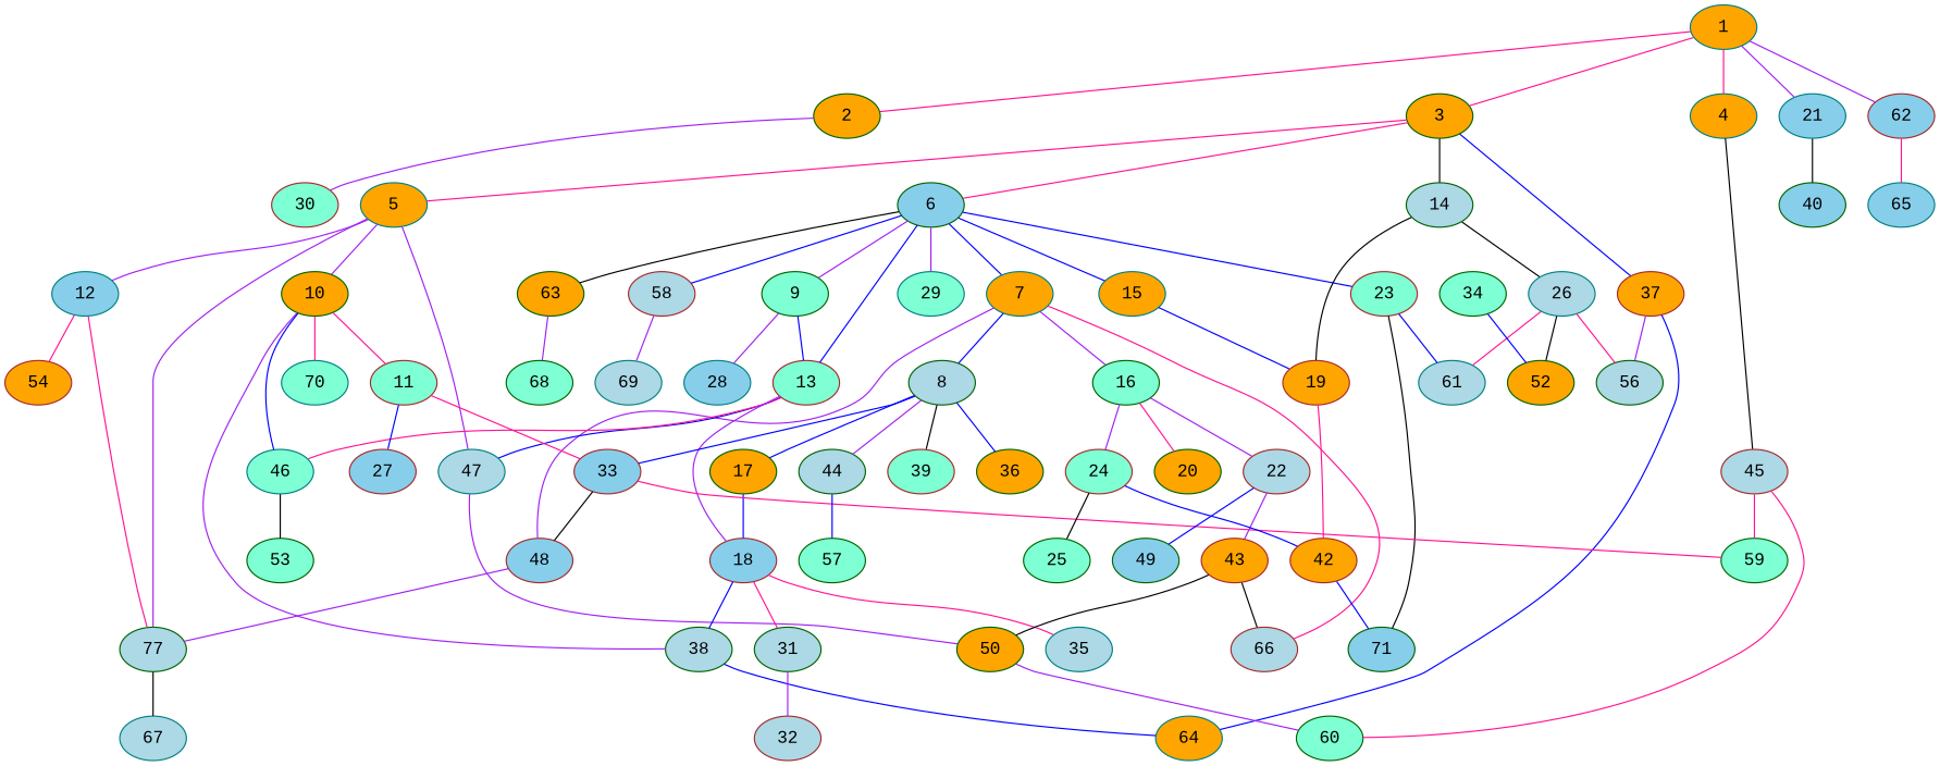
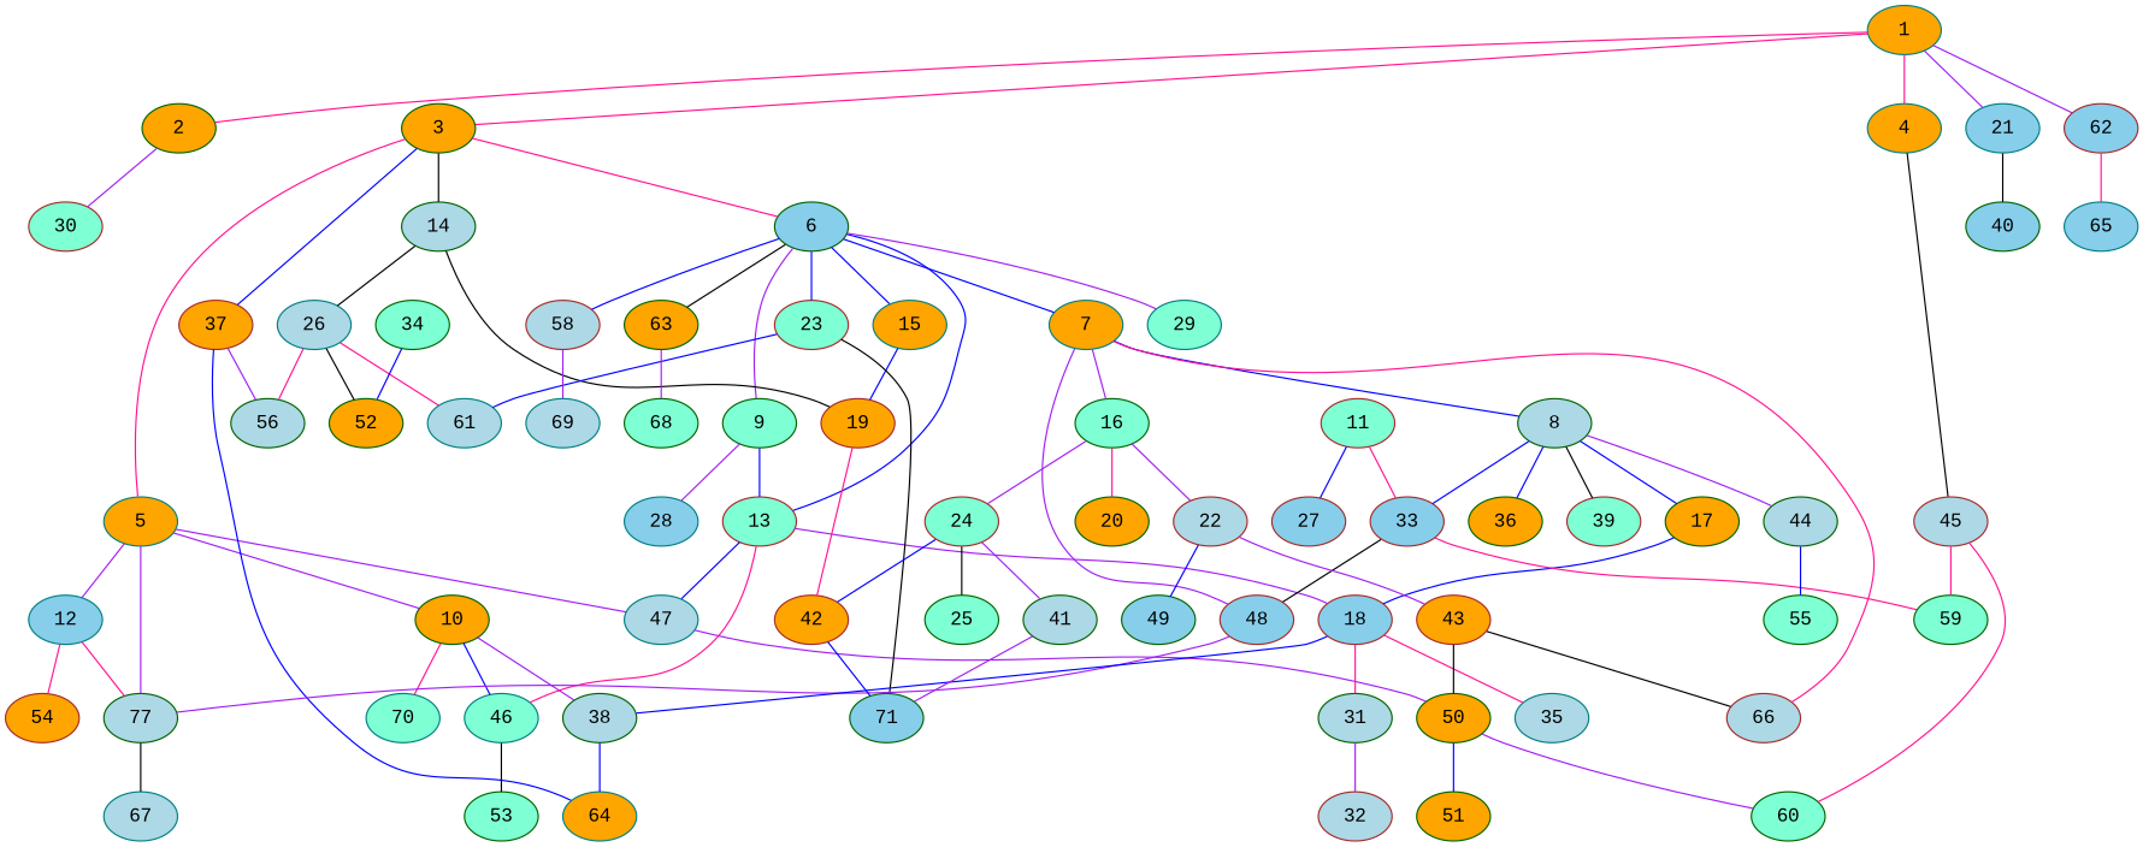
  graph {
    fontname="Liberation Mono"
    node [color=darkgreen fillcolor=orange fontname="Liberation Mono" style=filled]
    edge [color=purple fontname="Liberation Mono"]
    1 [color=teal]
    2
    3
    4 [color=teal]
    21 [color=teal fillcolor=skyblue]
    62 [color=brown fillcolor=skyblue]
    30 [color=brown fillcolor=aquamarine]
    5 [color=teal]
    6 [fillcolor=skyblue]
    14 [fillcolor=lightblue]
    37 [color=brown]
    45 [color=brown fillcolor=lightblue]
    40 [fillcolor=skyblue]
    65 [color=teal fillcolor=skyblue]
    10
    12 [color=teal fillcolor=skyblue]
    47 [color=teal fillcolor=lightblue]
    n18 [fillcolor=lightblue label=77]
    7 [color=teal]
    9 [fillcolor=aquamarine]
    13 [color=brown fillcolor=aquamarine]
    15 [color=teal]
    23 [color=brown fillcolor=aquamarine]
    29 [color=teal fillcolor=aquamarine]
    58 [color=brown fillcolor=lightblue]
    63
    19 [color=brown]
    26 [color=teal fillcolor=lightblue]
    56 [fillcolor=lightblue]
    64 [color=teal]
    59 [fillcolor=aquamarine]
    60 [fillcolor=aquamarine]
    11 [color=brown fillcolor=aquamarine]
    38 [fillcolor=lightblue]
    46 [color=teal fillcolor=aquamarine]
    70 [color=teal fillcolor=aquamarine]
    54 [color=brown]
    50
    67 [color=teal fillcolor=lightblue]
    8 [fillcolor=lightblue]
    16 [fillcolor=aquamarine]
    48 [color=brown fillcolor=skyblue]
    66 [color=brown fillcolor=lightblue]
    28 [color=teal fillcolor=skyblue]
    18 [color=brown fillcolor=skyblue]
    61 [color=teal fillcolor=lightblue]
    71 [fillcolor=skyblue]
    69 [color=teal fillcolor=lightblue]
    68 [fillcolor=aquamarine]
    17
    33 [color=brown fillcolor=skyblue]
    36
    39 [color=brown fillcolor=aquamarine]
    44 [fillcolor=lightblue]
    20
    22 [color=brown fillcolor=lightblue]
    24 [color=brown fillcolor=aquamarine]
-   55 [fillcolor=aquamarine label=57]
+   55 [fillcolor=aquamarine]
    27 [color=brown fillcolor=skyblue]
    53 [fillcolor=aquamarine]
    31 [fillcolor=lightblue]
    35 [color=teal fillcolor=lightblue]
    42 [color=brown]
    52
    43 [color=brown]
    49 [fillcolor=skyblue]
    25 [fillcolor=aquamarine]
+   41 [fillcolor=lightblue]
    32 [color=brown fillcolor=lightblue]
    34 [fillcolor=aquamarine]
+   51
    1 -- 2 [color=deeppink]
    1 -- 3 [color=deeppink]
    1 -- 4 [color=deeppink]
    1 -- 21
    1 -- 62
    2 -- 30
    3 -- 5 [color=deeppink]
    3 -- 6 [color=deeppink]
    3 -- 14 [color=black]
    3 -- 37 [color=blue]
    4 -- 45 [color=black]
    21 -- 40 [color=black]
    62 -- 65 [color=deeppink]
    5 -- 10
    5 -- 12
    5 -- 47
    5 -- n18
    6 -- 7 [color=blue]
    6 -- 9
    6 -- 13 [color=blue]
    6 -- 15 [color=blue]
    6 -- 23 [color=blue]
    6 -- 29
    6 -- 58 [color=blue]
    6 -- 63 [color=black]
    14 -- 19 [color=black]
    14 -- 26 [color=black]
    37 -- 56
    37 -- 64 [color=blue]
    45 -- 59 [color=deeppink]
    45 -- 60 [color=deeppink]
-   10 -- 11 [color=deeppink]
    10 -- 38
    10 -- 46 [color=blue]
    10 -- 70 [color=deeppink]
    12 -- n18 [color=deeppink]
    12 -- 54 [color=deeppink]
    47 -- 50
    n18 -- 67 [color=black]
    7 -- 8 [color=blue]
    7 -- 16
    7 -- 48
    7 -- 66 [color=deeppink]
    9 -- 13 [color=blue]
    9 -- 28
    13 -- 47 [color=blue]
    13 -- 46 [color=deeppink]
    13 -- 18
    15 -- 19 [color=blue]
    23 -- 61 [color=blue]
    23 -- 71 [color=black]
    58 -- 69
    63 -- 68
    19 -- 42 [color=deeppink]
    26 -- 56 [color=deeppink]
    26 -- 61 [color=deeppink]
    26 -- 52 [color=black]
    11 -- 33 [color=deeppink]
    11 -- 27 [color=blue]
    38 -- 64 [color=blue]
    46 -- 53 [color=black]
    50 -- 60
+   50 -- 51 [color=blue]
    8 -- 17 [color=blue]
    8 -- 33 [color=blue]
    8 -- 36 [color=blue]
    8 -- 39 [color=black]
    8 -- 44
    16 -- 20 [color=deeppink]
    16 -- 22
    16 -- 24
    48 -- n18
    18 -- 38 [color=blue]
    18 -- 31 [color=deeppink]
    18 -- 35 [color=deeppink]
    17 -- 18 [color=blue]
    33 -- 59 [color=deeppink]
    33 -- 48 [color=black]
    44 -- 55 [color=blue]
    22 -- 43
    22 -- 49 [color=blue]
    24 -- 42 [color=blue]
    24 -- 25 [color=black]
+   24 -- 41
    31 -- 32
    42 -- 71 [color=blue]
    43 -- 50 [color=black]
    43 -- 66 [color=black]
+   41 -- 71
    34 -- 52 [color=blue]
  }
